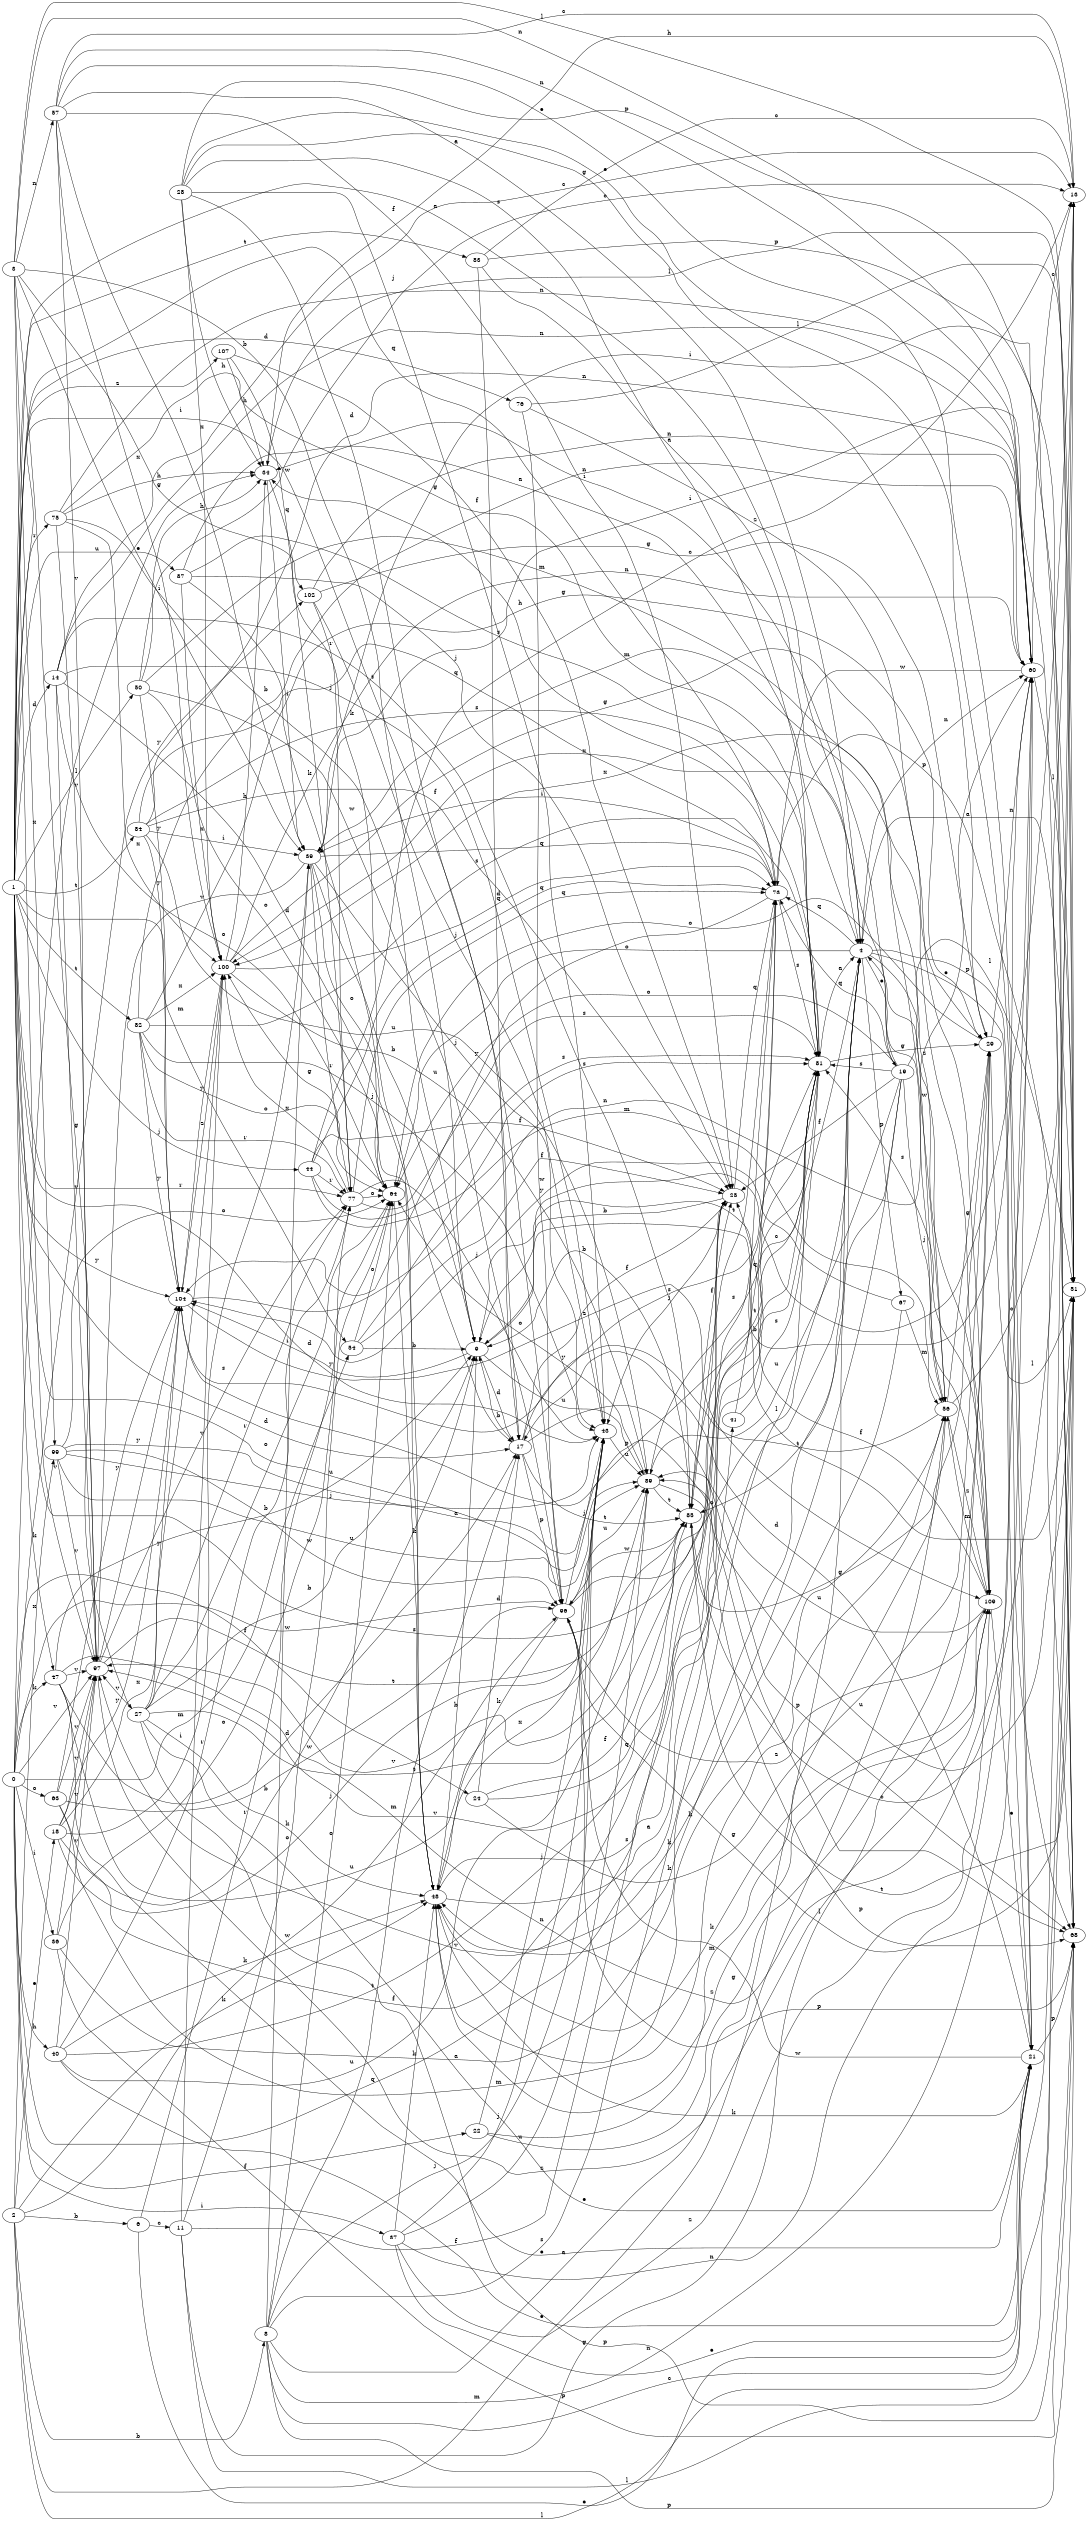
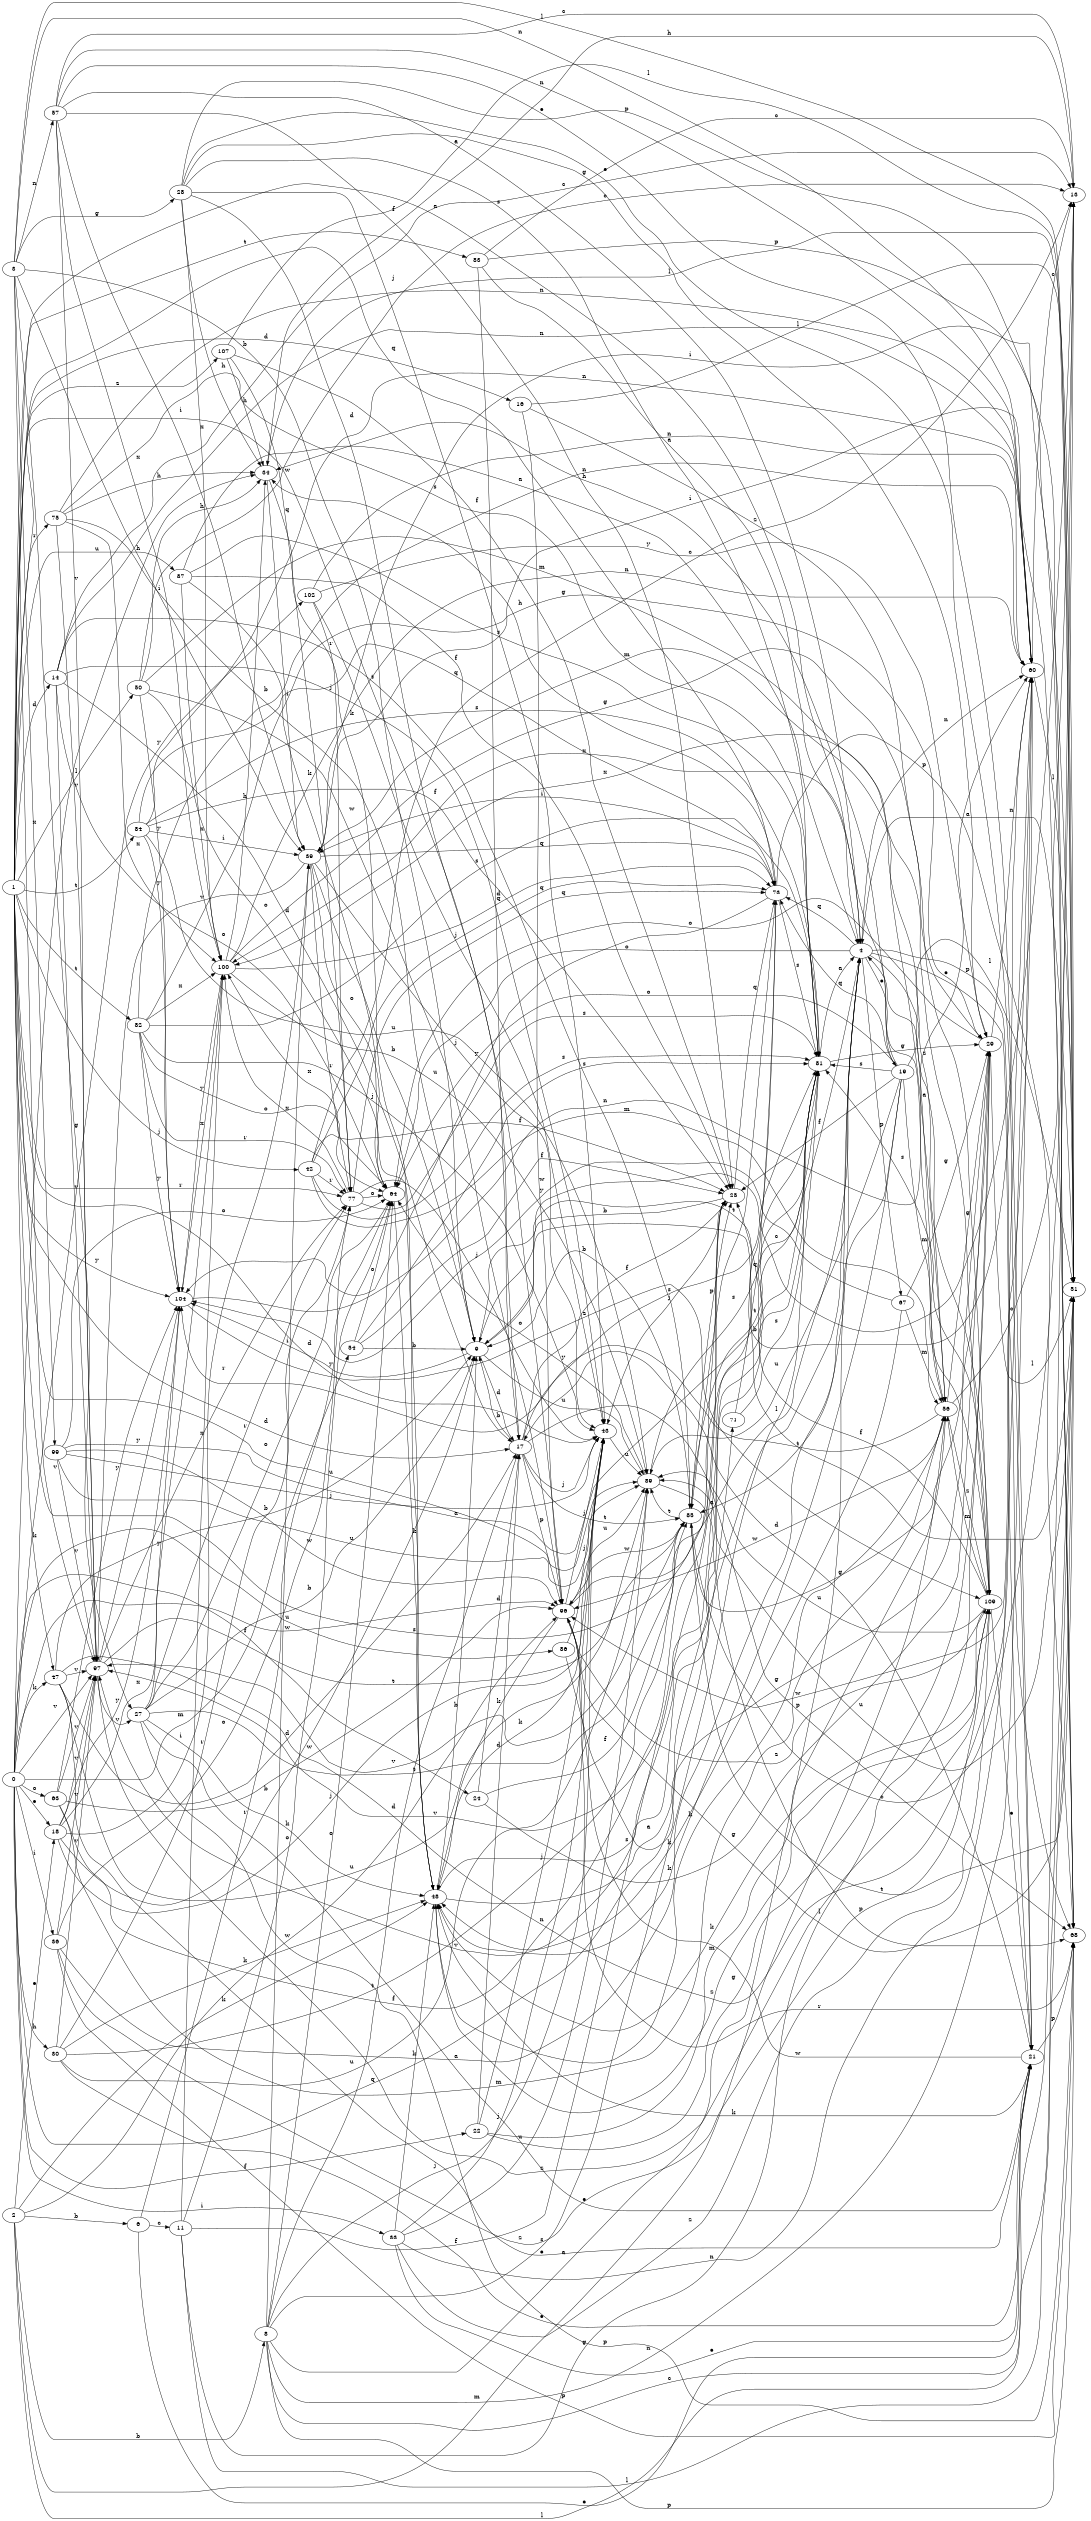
  strict digraph {
    rankdir=LR
    0
    18
    22
    24
-   30 [label=40]
+   30
    34
    36
-   37
+   37 [label=33]
    47
    54
    63
-   71 [label=41]
+   71
+   86
    n14 [label=97]
    96
    102
    43
    104
    9
    39
    100
    17
    56
    29
    73
    25
    77
    89
    48
    21
    85
    51
    4
    64
    68
    109
    60
    81
    1
    14
-   16 [label=76]
-   42 [label=44]
+   16
+   42
    50
    75
    82
    83
    84
    87
    107
    19
    67
    13
    2
    6
    8
    99
    11
    3
    27
    28
    57
+   0 -> 18 [label=e]
    0 -> 22 [label=f]
    0 -> 24 [label=f]
    0 -> 30 [label=h]
-   0 -> 34 [label=e]
+   0 -> 34 [label=h]
    0 -> 36 [label=i]
    0 -> 37 [label=i]
    0 -> 47 [label=k]
    0 -> 54 [label=m]
    0 -> 63 [label=o]
    0 -> 71 [label=q]
+   0 -> 86 [label=u]
    0 -> n14 [label=v]
    0 -> 96 [label=w]
    0 -> 102 [label=y]
    18 -> n14 [label=v]
    18 -> 43 [label=j]
    18 -> 104 [label=y]
    18 -> 9 [label=b]
    18 -> 39 [label=i]
    18 -> 100 [label=x]
    22 -> 43 [label=j]
+   22 -> 17 [label=d]
    22 -> 56 [label=m]
    22 -> 29 [label=g]
    24 -> 17 [label=d]
    24 -> 29 [label=g]
-   24 -> 73 [label=q]
    24 -> 25 [label=f]
    30 -> n14 [label=v]
    30 -> 77 [label=r]
    30 -> 89 [label=u]
    30 -> 48 [label=k]
    30 -> 21 [label=e]
    30 -> 85 [label=t]
    34 -> 39 [label=i]
    34 -> 48 [label=k]
    34 -> 51 [label=l]
    36 -> n14 [label=v]
    36 -> 4 [label=a]
    36 -> 64 [label=o]
    36 -> 68 [label=p]
+   36 -> 109 [label=z]
    37 -> 43 [label=j]
    37 -> 89 [label=u]
    37 -> 48 [label=k]
    37 -> 21 [label=e]
    37 -> 109 [label=z]
    37 -> 60 [label=n]
    47 -> n14 [label=v]
    47 -> 9 [label=b]
    47 -> 17 [label=d]
    47 -> 89 [label=u]
    47 -> 21 [label=e]
    47 -> 60 [label=n]
    54 -> 9 [label=b]
    54 -> 25 [label=f]
    54 -> 64 [label=o]
    54 -> 81 [label=s]
    63 -> n14 [label=v]
    63 -> 96 [label=w]
    63 -> 104 [label=y]
    63 -> 56 [label=m]
    63 -> 25 [label=f]
    71 -> 73 [label=q]
    71 -> 81 [label=s]
+   86 -> 43 [label=j]
+   86 -> 29 [label=g]
    n14 -> 104 [label=y]
-   n14 -> 77 [label=s]
+   n14 -> 77 [label=r]
    n14 -> 85 [label=t]
    n14 -> 109 [label=z]
    96 -> 43 [label=j]
    96 -> 89 [label=u]
    96 -> 48 [label=k]
    96 -> 51 [label=l]
-   96 -> 4 [label=o]
-   96 -> 68 [label=p]
+   96 -> 4 [label=a]
+   96 -> 68 [label=r]
    96 -> 109 [label=z]
    102 -> 43 [label=j]
-   102 -> 29 [label=g]
+   102 -> 29 [label=y]
    102 -> 77 [label=r]
    102 -> 60 [label=n]
    43 -> 89 [label=u]
-   43 -> 48 [label=x]
-   104 -> 100 [label=z]
-   104 -> 68 [label=p]
+   43 -> 48 [label=k]
+   104 -> 100 [label=x]
    104 -> 109 [label=z]
    104 -> 60 [label=n]
    9 -> 104 [label=y]
    9 -> 17 [label=d]
    9 -> 89 [label=u]
    9 -> 51 [label=l]
    9 -> 13 [label=c]
    39 -> n14 [label=v]
    39 -> 43 [label=j]
    39 -> 9 [label=b]
    39 -> 56 [label=m]
    39 -> 73 [label=q]
    39 -> 77 [label=r]
    39 -> 64 [label=o]
    100 -> 34 [label=h]
    100 -> 104 [label=y]
    100 -> 29 [label=g]
    100 -> 73 [label=q]
    100 -> 89 [label=u]
    100 -> 60 [label=n]
    17 -> 96 [label=p]
+   17 -> 43 [label=j]
    17 -> 9 [label=b]
    17 -> 25 [label=f]
    17 -> 85 [label=t]
    17 -> 68 [label=p]
    17 -> 81 [label=s]
+   56 -> 96 [label=w]
    56 -> 104 [label=y]
    56 -> 100 [label=x]
    56 -> 29 [label=g]
    56 -> 48 [label=k]
    56 -> 109 [label=z]
    56 -> 13 [label=c]
    29 -> 51 [label=l]
    29 -> 64 [label=o]
    29 -> 60 [label=n]
    73 -> 34 [label=h]
    73 -> n14 [label=v]
    73 -> 104 [label=y]
    73 -> 39 [label=i]
    73 -> 85 [label=t]
    73 -> 68 [label=p]
    73 -> 81 [label=s]
    25 -> 43 [label=j]
    25 -> 9 [label=b]
    25 -> 73 [label=q]
    77 -> 43 [label=j]
    77 -> 100 [label=x]
    77 -> 73 [label=q]
    77 -> 64 [label=o]
    77 -> 81 [label=s]
-   89 -> 85 [label=t]
+   85 -> 89 [label=t]
    89 -> 64 [label=o]
    89 -> 68 [label=p]
    89 -> 81 [label=s]
    48 -> 9 [label=b]
    48 -> 4 [label=a]
    48 -> 109 [label=z]
    48 -> 81 [label=s]
    21 -> 96 [label=w]
    21 -> 17 [label=d]
    21 -> 48 [label=k]
    21 -> 68 [label=p]
    85 -> n14 [label=v]
    85 -> 96 [label=w]
    85 -> 9 [label=b]
    85 -> 29 [label=g]
-   85 -> 25 [label=f]
+   85 -> 25 [label=p]
    85 -> 13 [label=c]
    51 -> 39 [label=i]
    51 -> 89 [label=u]
    51 -> 85 [label=t]
    51 -> 4 [label=a]
    4 -> 73 [label=q]
    4 -> 21 [label=e]
    4 -> 64 [label=o]
    4 -> 68 [label=p]
    4 -> 109 [label=z]
    4 -> 60 [label=n]
    4 -> 19 [label=e]
    4 -> 67 [label=p]
-   64 -> 100 [label=g]
+   64 -> 100 [label=x]
    64 -> 48 [label=k]
    68 -> 39 [label=i]
    109 -> 100 [label=x]
    109 -> 56 [label=m]
    109 -> 25 [label=f]
    109 -> 89 [label=u]
    109 -> 48 [label=k]
    109 -> 21 [label=e]
-   109 -> 4 [label=w]
+   109 -> 4 [label=a]
    109 -> 81 [label=s]
-   60 -> 73 [label=w]
+   60 -> 96 [label=w]
    60 -> 9 [label=b]
    60 -> 51 [label=l]
    60 -> 13 [label=c]
    81 -> n14 [label=v]
    81 -> 29 [label=g]
    81 -> 85 [label=t]
    81 -> 4 [label=a]
    1 -> 47 [label=k]
-   1 -> 54 [label=m]
    1 -> 96 [label=w]
    1 -> 43 [label=d]
    1 -> 104 [label=y]
    1 -> 17 [label=d]
    1 -> 73 [label=q]
    1 -> 77 [label=r]
    1 -> 89 [label=u]
    1 -> 4 [label=a]
    1 -> 81 [label=s]
    1 -> 14 [label=d]
    1 -> 16 [label=d]
    1 -> 42 [label=j]
    1 -> 50 [label=l]
    1 -> 75 [label=r]
    1 -> 82 [label=t]
    1 -> 83 [label=t]
    1 -> 84 [label=t]
    1 -> 87 [label=u]
    1 -> 107 [label=z]
    14 -> n14 [label=v]
    14 -> 43 [label=j]
    14 -> 17 [label=d]
    14 -> 85 [label=t]
    14 -> 64 [label=o]
    14 -> 60 [label=n]
    14 -> 13 [label=c]
    16 -> 96 [label=w]
    16 -> 51 [label=l]
    16 -> 109 [label=z]
    42 -> 56 [label=m]
    42 -> 73 [label=q]
    42 -> 25 [label=f]
    42 -> 77 [label=r]
    42 -> 81 [label=s]
    42 -> 13 [label=c]
    50 -> 34 [label=h]
    50 -> 96 [label=w]
    50 -> 104 [label=y]
    50 -> 56 [label=m]
    50 -> 64 [label=o]
    50 -> 13 [label=c]
    75 -> 34 [label=h]
    75 -> n14 [label=v]
    75 -> 9 [label=b]
    75 -> 100 [label=x]
    75 -> 60 [label=n]
-   75 -> 81 [label=g]
+   75 -> 81 [label=s]
    82 -> 43 [label=j]
    82 -> 104 [label=y]
    82 -> 100 [label=x]
    82 -> 29 [label=g]
    82 -> 77 [label=r]
    82 -> 64 [label=o]
    82 -> 60 [label=n]
    82 -> 81 [label=s]
    83 -> 17 [label=d]
    83 -> 4 [label=a]
    83 -> 68 [label=p]
    83 -> 13 [label=c]
    84 -> 104 [label=y]
    84 -> 39 [label=i]
    84 -> 73 [label=q]
    84 -> 25 [label=f]
    84 -> 89 [label=u]
    84 -> 60 [label=n]
    84 -> 81 [label=s]
    87 -> 100 [label=x]
-   87 -> 25 [label=j]
+   87 -> 25 [label=f]
    87 -> 48 [label=k]
    87 -> 4 [label=a]
    87 -> 81 [label=s]
    107 -> 34 [label=h]
    107 -> 25 [label=f]
    107 -> 77 [label=q]
-   19 -> 34 [label=i]
-   19 -> 56 [label=j]
+   107 -> 51 [label=l]
+   19 -> 34 [label=h]
+   19 -> 56 [label=m]
    19 -> 73 [label=q]
    19 -> 25 [label=f]
    19 -> 89 [label=u]
    19 -> 48 [label=k]
    19 -> 85 [label=t]
    19 -> 51 [label=l]
    19 -> 64 [label=o]
    19 -> 81 [label=s]
    67 -> 104 [label=y]
    67 -> 56 [label=m]
+   67 -> 29 [label=g]
    67 -> 48 [label=k]
    13 -> 34 [label=h]
    2 -> 18 [label=e]
    2 -> 96 [label=w]
    2 -> 56 [label=m]
    2 -> 48 [label=k]
    2 -> 51 [label=l]
    2 -> 6 [label=b]
    2 -> 8 [label=b]
-   2 -> 99 [label=x]
    6 -> 77 [label=r]
    6 -> 21 [label=e]
    6 -> 11 [label=c]
    8 -> 43 [label=j]
    8 -> 39 [label=i]
-   8 -> 17 [label=m]
+   8 -> 17 [label=d]
    8 -> 4 [label=a]
    8 -> 64 [label=o]
    8 -> 68 [label=p]
    8 -> 60 [label=n]
    8 -> 81 [label=s]
    8 -> 13 [label=c]
    99 -> n14 [label=v]
    99 -> 96 [label=w]
    99 -> 43 [label=j]
    99 -> 89 [label=u]
    99 -> 4 [label=a]
    99 -> 64 [label=o]
-   11 -> 100 [label=v]
+   11 -> 100 [label=x]
    11 -> 29 [label=g]
    11 -> 25 [label=f]
    11 -> 51 [label=l]
    11 -> 64 [label=o]
    3 -> n14 [label=v]
    3 -> 9 [label=b]
    3 -> 39 [label=i]
    3 -> 51 [label=l]
    3 -> 60 [label=n]
    3 -> 99 [label=x]
    3 -> 27 [label=g]
-   3 -> 102 [label=g]
+   3 -> 28 [label=g]
    3 -> 57 [label=n]
-   27 -> n14 [label=v]
+   n14 -> 27 [label=v]
    27 -> 104 [label=y]
    27 -> 9 [label=b]
    27 -> 77 [label=r]
    27 -> 48 [label=k]
    27 -> 21 [label=e]
    27 -> 85 [label=t]
    27 -> 64 [label=o]
    27 -> 68 [label=p]
    28 -> 34 [label=h]
    28 -> 43 [label=j]
    28 -> 100 [label=x]
    28 -> 17 [label=d]
    28 -> 29 [label=g]
    28 -> 21 [label=e]
    28 -> 68 [label=p]
    28 -> 81 [label=s]
    57 -> n14 [label=v]
    57 -> 39 [label=i]
    57 -> 100 [label=x]
    57 -> 25 [label=f]
    57 -> 21 [label=e]
    57 -> 4 [label=a]
    57 -> 60 [label=n]
    57 -> 13 [label=c]
  }
